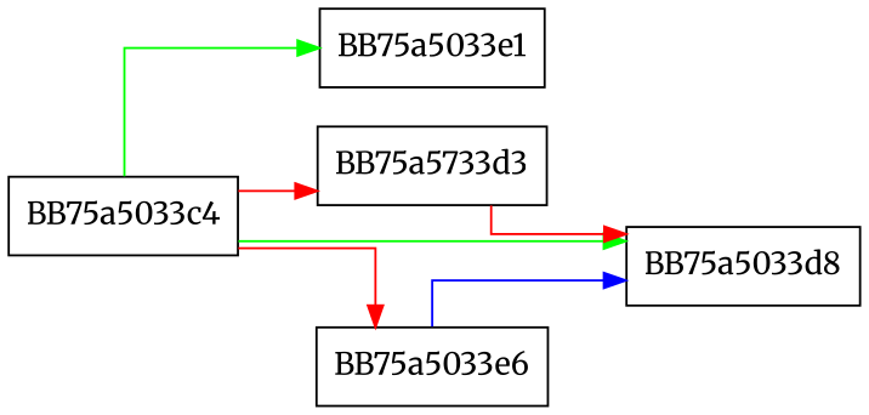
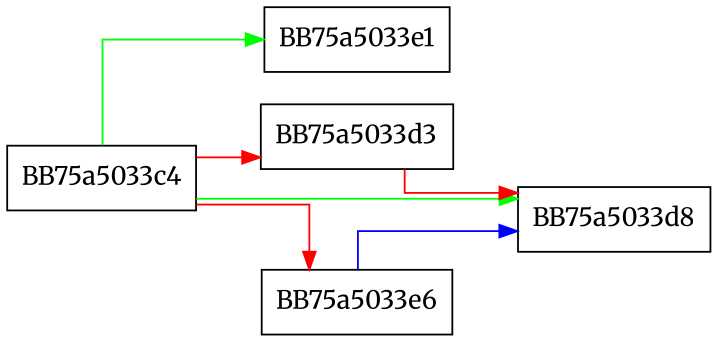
  digraph {
    fontname=Merriweather
    rankdir=LR
    splines=ortho
    node [fontname=Merriweather shape=box]
    edge [color=red fontname=Merriweather]
    BB75a5033c4
    BB75a5033e1
-   BB75a5033d3 [label=BB75a5733d3]
+   BB75a5033d3
    BB75a5033d8
    BB75a5033e6
    BB75a5033c4 -> BB75a5033e1 [color=green]
    BB75a5033c4 -> BB75a5033d3
    BB75a5033c4 -> BB75a5033d8 [color=green]
    BB75a5033c4 -> BB75a5033e6
    BB75a5033d3 -> BB75a5033d8
    BB75a5033e6 -> BB75a5033d8 [color=blue]
  }
